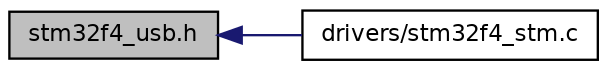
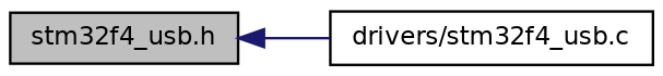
  digraph {
    rankdir=LR
    node [color=black fontname=Helvetica fontsize=10 shape=record style=filled]
    n1 [fillcolor=grey75 fontcolor=black height=0.2 label="stm32f4_usb.h" width=0.4]
-   n2 [fillcolor=white height=0.2 label="drivers/stm32f4_stm.c" width=0.4]
+   n2 [fillcolor=white height=0.2 label="drivers/stm32f4_usb.c" width=0.4]
    n1 -> n2 [color=midnightblue dir=back fontname=Helvetica fontsize=10 labelfontname=Helvetica labelfontsize=10 style=solid]
  }
